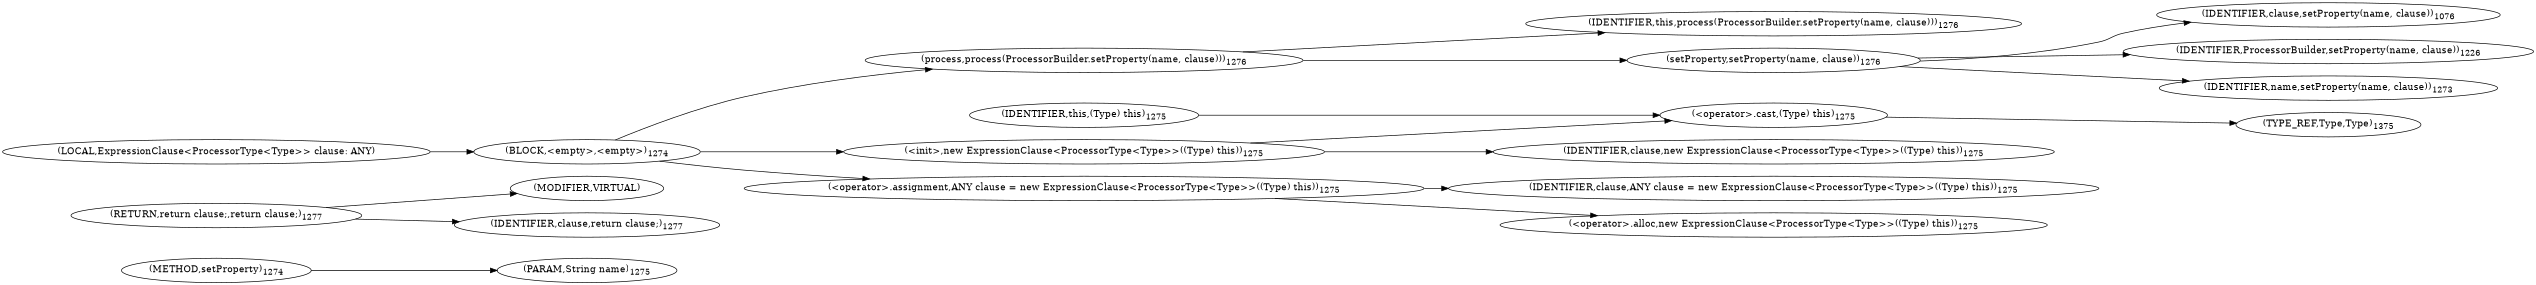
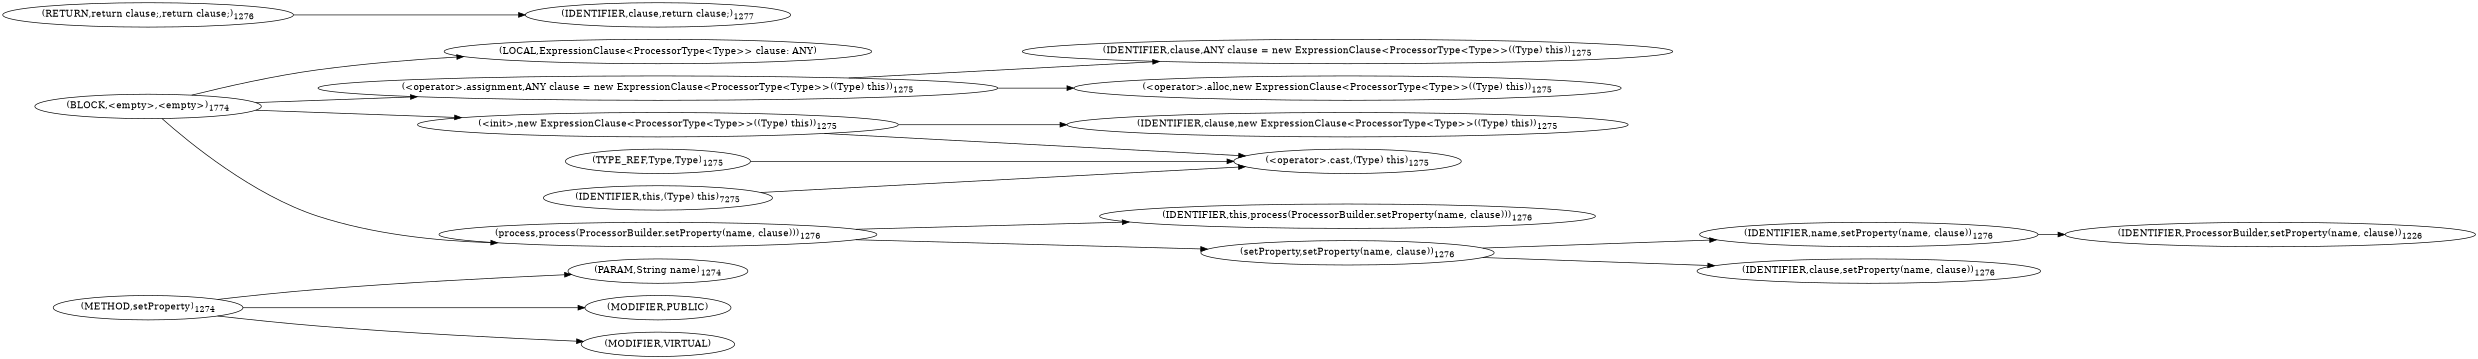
  digraph {
    rankdir=LR
    n1 [label=<(METHOD,setProperty)<SUB>1274</SUB>>]
-   n2 [label=<(PARAM,String name)<SUB>1275</SUB>>]
+   n2 [label=<(PARAM,String name)<SUB>1274</SUB>>]
+   n3 [label=<(MODIFIER,PUBLIC)>]
    n4 [label=<(MODIFIER,VIRTUAL)>]
-   n5 [label=<(BLOCK,&lt;empty&gt;,&lt;empty&gt;)<SUB>1274</SUB>>]
+   n5 [label=<(BLOCK,&lt;empty&gt;,&lt;empty&gt;)<SUB>1774</SUB>>]
    n6 [label=<(LOCAL,ExpressionClause&lt;ProcessorType&lt;Type&gt;&gt; clause: ANY)>]
    n7 [label=<(&lt;operator&gt;.assignment,ANY clause = new ExpressionClause&lt;ProcessorType&lt;Type&gt;&gt;((Type) this))<SUB>1275</SUB>>]
    n8 [label=<(&lt;init&gt;,new ExpressionClause&lt;ProcessorType&lt;Type&gt;&gt;((Type) this))<SUB>1275</SUB>>]
    n9 [label=<(process,process(ProcessorBuilder.setProperty(name, clause)))<SUB>1276</SUB>>]
    n10 [label=<(IDENTIFIER,clause,ANY clause = new ExpressionClause&lt;ProcessorType&lt;Type&gt;&gt;((Type) this))<SUB>1275</SUB>>]
    n11 [label=<(&lt;operator&gt;.alloc,new ExpressionClause&lt;ProcessorType&lt;Type&gt;&gt;((Type) this))<SUB>1275</SUB>>]
    n12 [label=<(IDENTIFIER,clause,new ExpressionClause&lt;ProcessorType&lt;Type&gt;&gt;((Type) this))<SUB>1275</SUB>>]
    n13 [label=<(&lt;operator&gt;.cast,(Type) this)<SUB>1275</SUB>>]
    n14 [label=<(IDENTIFIER,this,process(ProcessorBuilder.setProperty(name, clause)))<SUB>1276</SUB>>]
    n15 [label=<(setProperty,setProperty(name, clause))<SUB>1276</SUB>>]
-   n16 [label=<(RETURN,return clause;,return clause;)<SUB>1277</SUB>>]
+   n16 [label=<(RETURN,return clause;,return clause;)<SUB>1276</SUB>>]
    n17 [label=<(IDENTIFIER,clause,return clause;)<SUB>1277</SUB>>]
-   n18 [label=<(TYPE_REF,Type,Type)<SUB>1375</SUB>>]
-   n19 [label=<(IDENTIFIER,this,(Type) this)<SUB>1275</SUB>>]
+   n18 [label=<(TYPE_REF,Type,Type)<SUB>1275</SUB>>]
+   n19 [label=<(IDENTIFIER,this,(Type) this)<SUB>7275</SUB>>]
    n20 [label=<(IDENTIFIER,ProcessorBuilder,setProperty(name, clause))<SUB>1226</SUB>>]
-   n21 [label=<(IDENTIFIER,name,setProperty(name, clause))<SUB>1273</SUB>>]
-   n22 [label=<(IDENTIFIER,clause,setProperty(name, clause))<SUB>1076</SUB>>]
+   n21 [label=<(IDENTIFIER,name,setProperty(name, clause))<SUB>1276</SUB>>]
+   n22 [label=<(IDENTIFIER,clause,setProperty(name, clause))<SUB>1276</SUB>>]
    n1 -> n2
-   n16 -> n4
-   n6 -> n5
+   n1 -> n3
+   n1 -> n4
+   n5 -> n6
    n5 -> n7
    n5 -> n8
    n5 -> n9
    n7 -> n10
    n7 -> n11
    n8 -> n12
    n8 -> n13
    n9 -> n14
    n9 -> n15
-   n13 -> n18
-   n15 -> n20
+   n18 -> n13
+   n21 -> n20
    n15 -> n21
    n15 -> n22
    n16 -> n17
    n19 -> n13
  }
